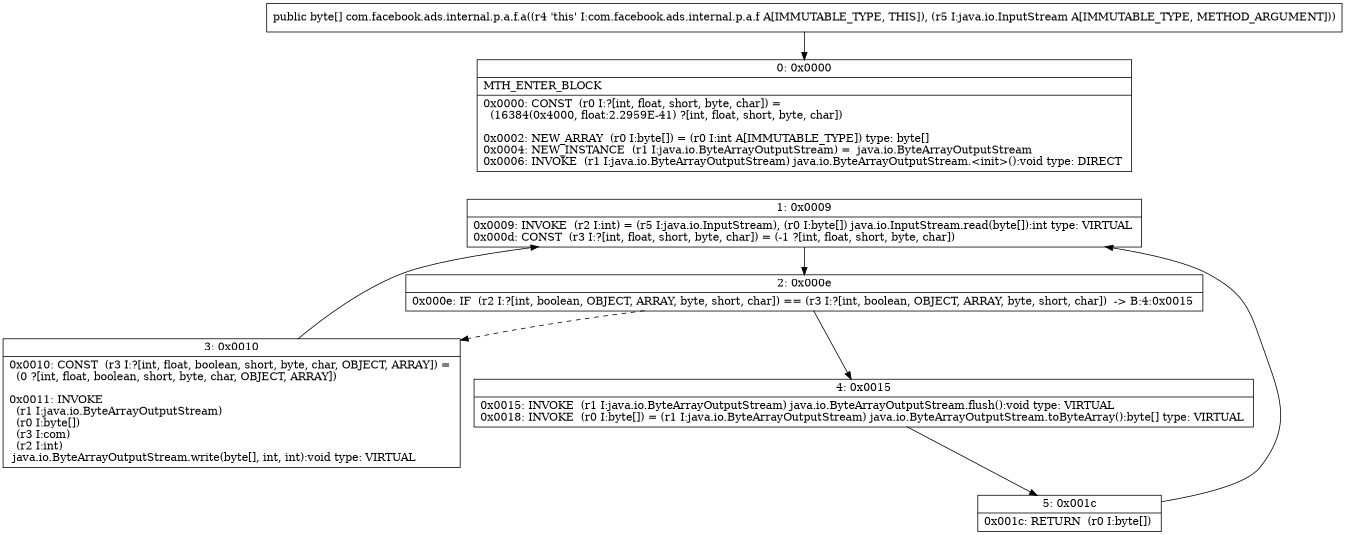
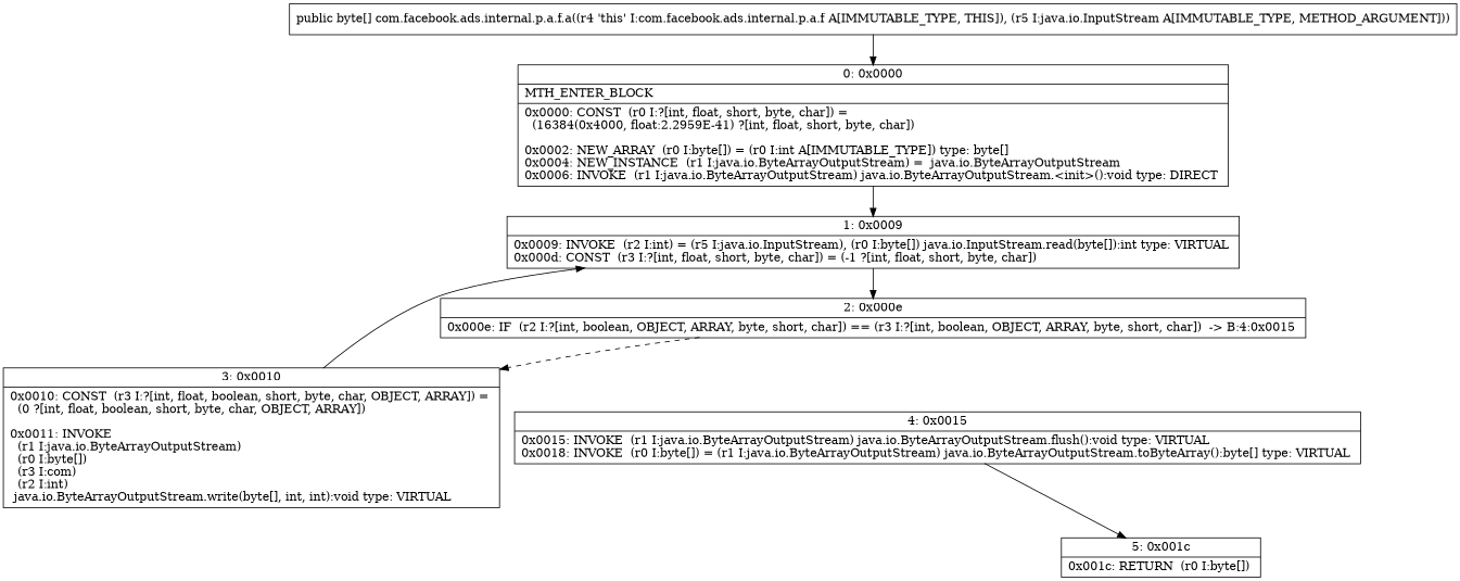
  digraph {
    node [shape=record]
    n1 [label="{0\:\ 0x0000|MTH_ENTER_BLOCK\l|0x0000: CONST  (r0 I:?[int, float, short, byte, char]) = \l  (16384(0x4000, float:2.2959E\-41) ?[int, float, short, byte, char])\l \l0x0002: NEW_ARRAY  (r0 I:byte[]) = (r0 I:int A[IMMUTABLE_TYPE]) type: byte[] \l0x0004: NEW_INSTANCE  (r1 I:java.io.ByteArrayOutputStream) =  java.io.ByteArrayOutputStream \l0x0006: INVOKE  (r1 I:java.io.ByteArrayOutputStream) java.io.ByteArrayOutputStream.\<init\>():void type: DIRECT \l}"]
    n2 [label="{1\:\ 0x0009|0x0009: INVOKE  (r2 I:int) = (r5 I:java.io.InputStream), (r0 I:byte[]) java.io.InputStream.read(byte[]):int type: VIRTUAL \l0x000d: CONST  (r3 I:?[int, float, short, byte, char]) = (\-1 ?[int, float, short, byte, char]) \l}"]
    n3 [label="{2\:\ 0x000e|0x000e: IF  (r2 I:?[int, boolean, OBJECT, ARRAY, byte, short, char]) == (r3 I:?[int, boolean, OBJECT, ARRAY, byte, short, char])  \-\> B:4:0x0015 \l}"]
    n4 [label="{3\:\ 0x0010|0x0010: CONST  (r3 I:?[int, float, boolean, short, byte, char, OBJECT, ARRAY]) = \l  (0 ?[int, float, boolean, short, byte, char, OBJECT, ARRAY])\l \l0x0011: INVOKE  \l  (r1 I:java.io.ByteArrayOutputStream)\l  (r0 I:byte[])\l  (r3 I:com)\l  (r2 I:int)\l java.io.ByteArrayOutputStream.write(byte[], int, int):void type: VIRTUAL \l}"]
    n5 [label="{4\:\ 0x0015|0x0015: INVOKE  (r1 I:java.io.ByteArrayOutputStream) java.io.ByteArrayOutputStream.flush():void type: VIRTUAL \l0x0018: INVOKE  (r0 I:byte[]) = (r1 I:java.io.ByteArrayOutputStream) java.io.ByteArrayOutputStream.toByteArray():byte[] type: VIRTUAL \l}"]
    n6 [label="{5\:\ 0x001c|0x001c: RETURN  (r0 I:byte[]) \l}"]
    n7 [label="{public byte[] com.facebook.ads.internal.p.a.f.a((r4 'this' I:com.facebook.ads.internal.p.a.f A[IMMUTABLE_TYPE, THIS]), (r5 I:java.io.InputStream A[IMMUTABLE_TYPE, METHOD_ARGUMENT])) }"]
-   n6 -> n2
+   n1 -> n2
    n2 -> n3
    n3 -> n4 [style=dashed]
-   n3 -> n5
    n4 -> n2
    n5 -> n6
    n7 -> n1
  }
